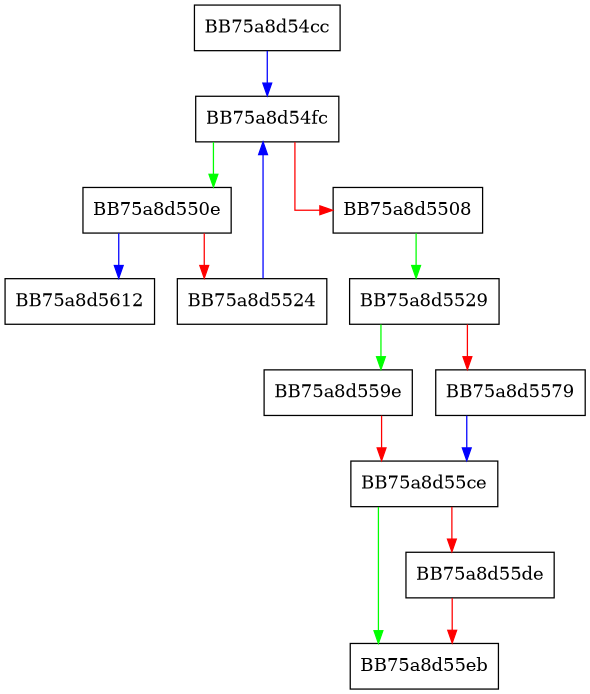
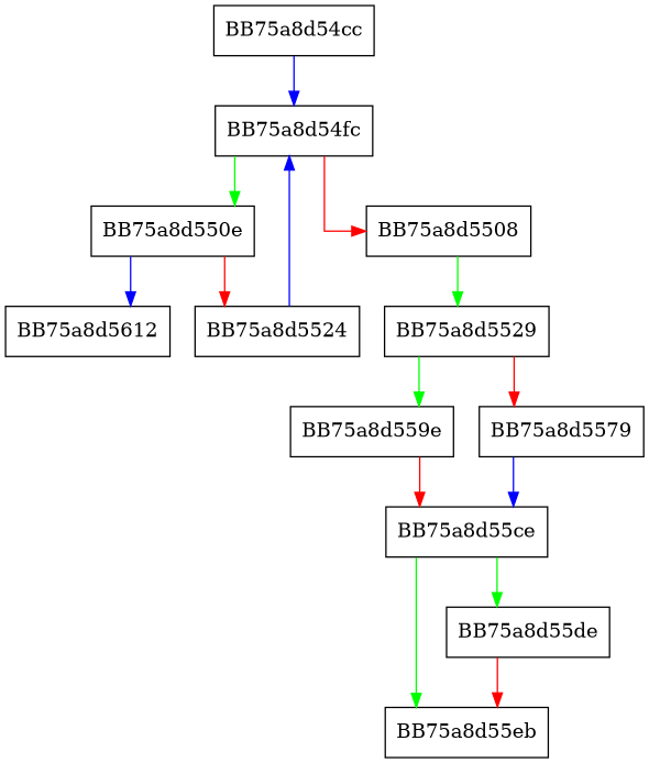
  digraph {
    splines=ortho
    node [shape=box]
    edge [color=red]
    BB75a8d54cc
    BB75a8d54fc
    BB75a8d550e
    BB75a8d5508
    BB75a8d5612
    BB75a8d5524
    BB75a8d5529
    BB75a8d559e
    BB75a8d5579
    BB75a8d55ce
    BB75a8d55eb
    BB75a8d55de
    BB75a8d54cc -> BB75a8d54fc [color=blue]
    BB75a8d54fc -> BB75a8d550e [color=green]
    BB75a8d54fc -> BB75a8d5508
    BB75a8d550e -> BB75a8d5612 [color=blue]
    BB75a8d550e -> BB75a8d5524
    BB75a8d5508 -> BB75a8d5529 [color=green]
    BB75a8d5524 -> BB75a8d54fc [color=blue]
    BB75a8d5529 -> BB75a8d559e [color=green]
    BB75a8d5529 -> BB75a8d5579
    BB75a8d559e -> BB75a8d55ce
    BB75a8d5579 -> BB75a8d55ce [color=blue]
    BB75a8d55ce -> BB75a8d55eb [color=green]
-   BB75a8d55ce -> BB75a8d55de
+   BB75a8d55ce -> BB75a8d55de [color=green]
    BB75a8d55de -> BB75a8d55eb
  }
